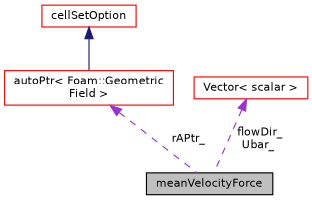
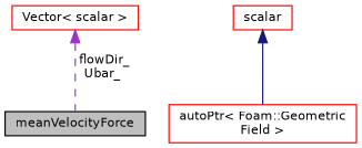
  digraph {
    node [color=red fontname=Helvetica fontsize=10 shape=record]
    edge [color=darkorchid3 dir=back fontname=Helvetica fontsize=10 labelfontname=Helvetica labelfontsize=10 style=dashed]
    n1 [color=black fillcolor=grey75 fontcolor=black height=0.2 label=meanVelocityForce style=filled width=0.4]
-   n2 [height=0.2 label=cellSetOption width=0.4]
+   n2 [height=0.2 label=scalar width=0.4]
    n3 [height=0.2 label="autoPtr\< Foam::Geometric\lField \>" width=0.4]
    n4 [height=0.2 label="Vector\< scalar \>" width=0.4]
    n2 -> n3 [color=midnightblue style=solid]
-   n3 -> n1 [label=" rAPtr_"]
    n4 -> n1 [label=" flowDir_\nUbar_"]
  }
